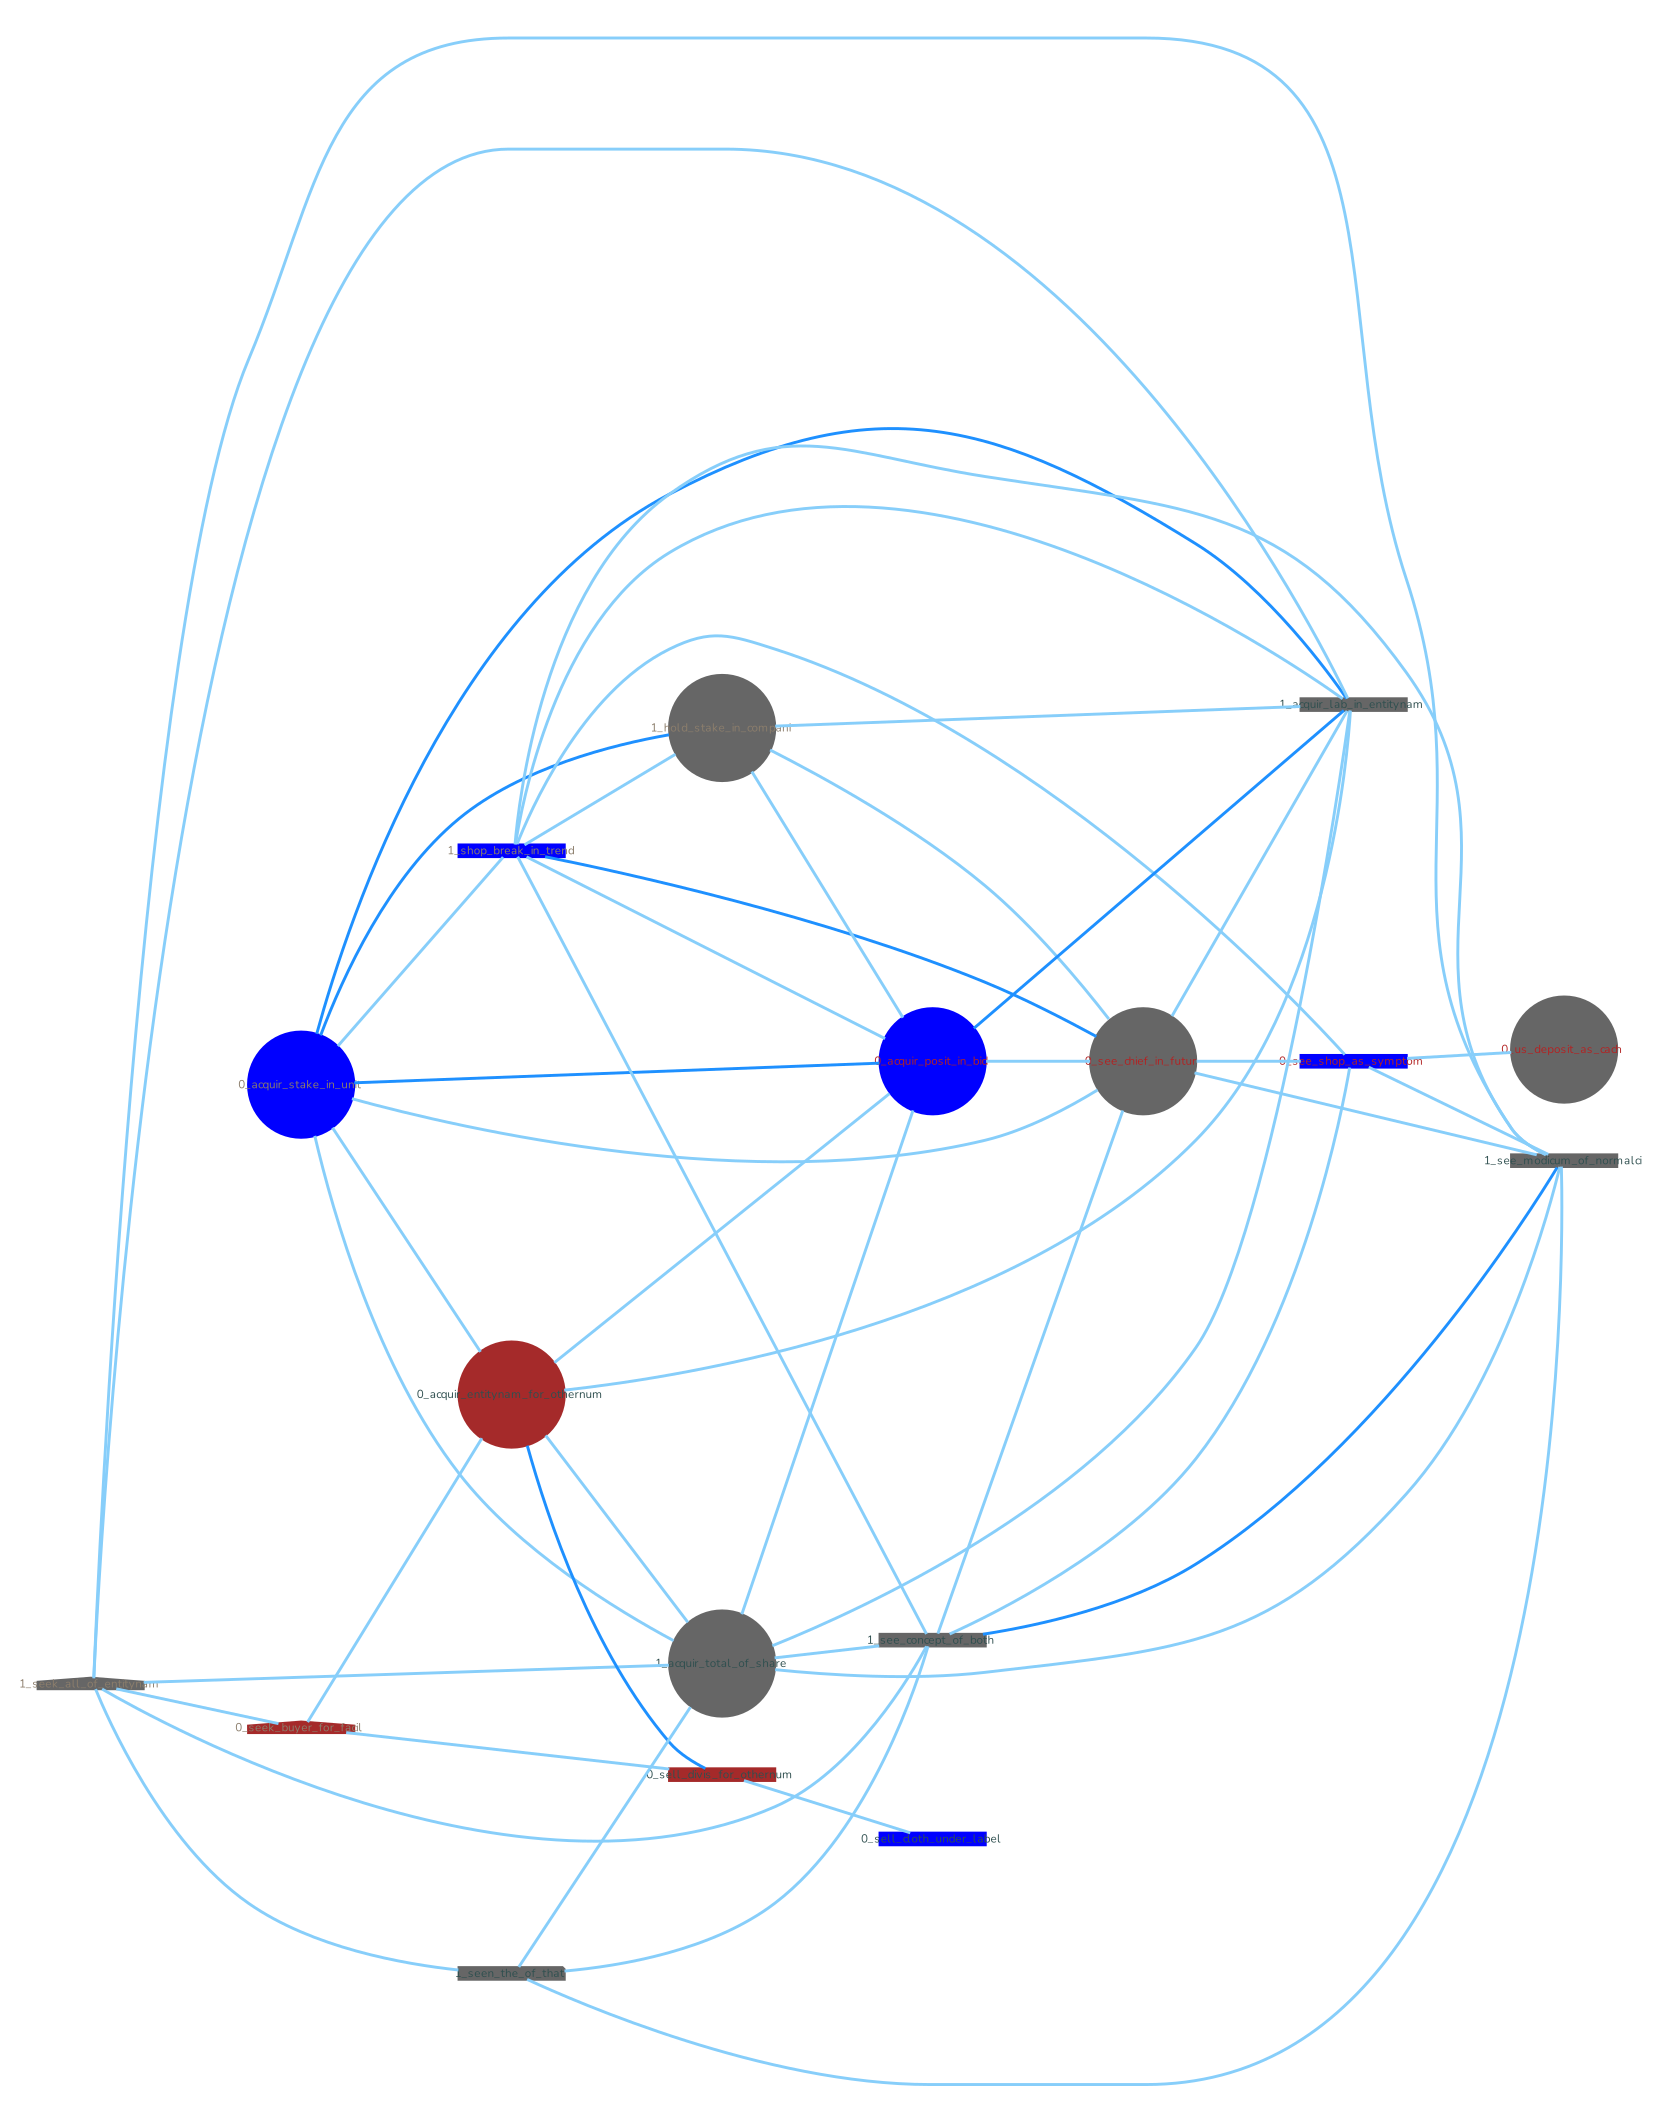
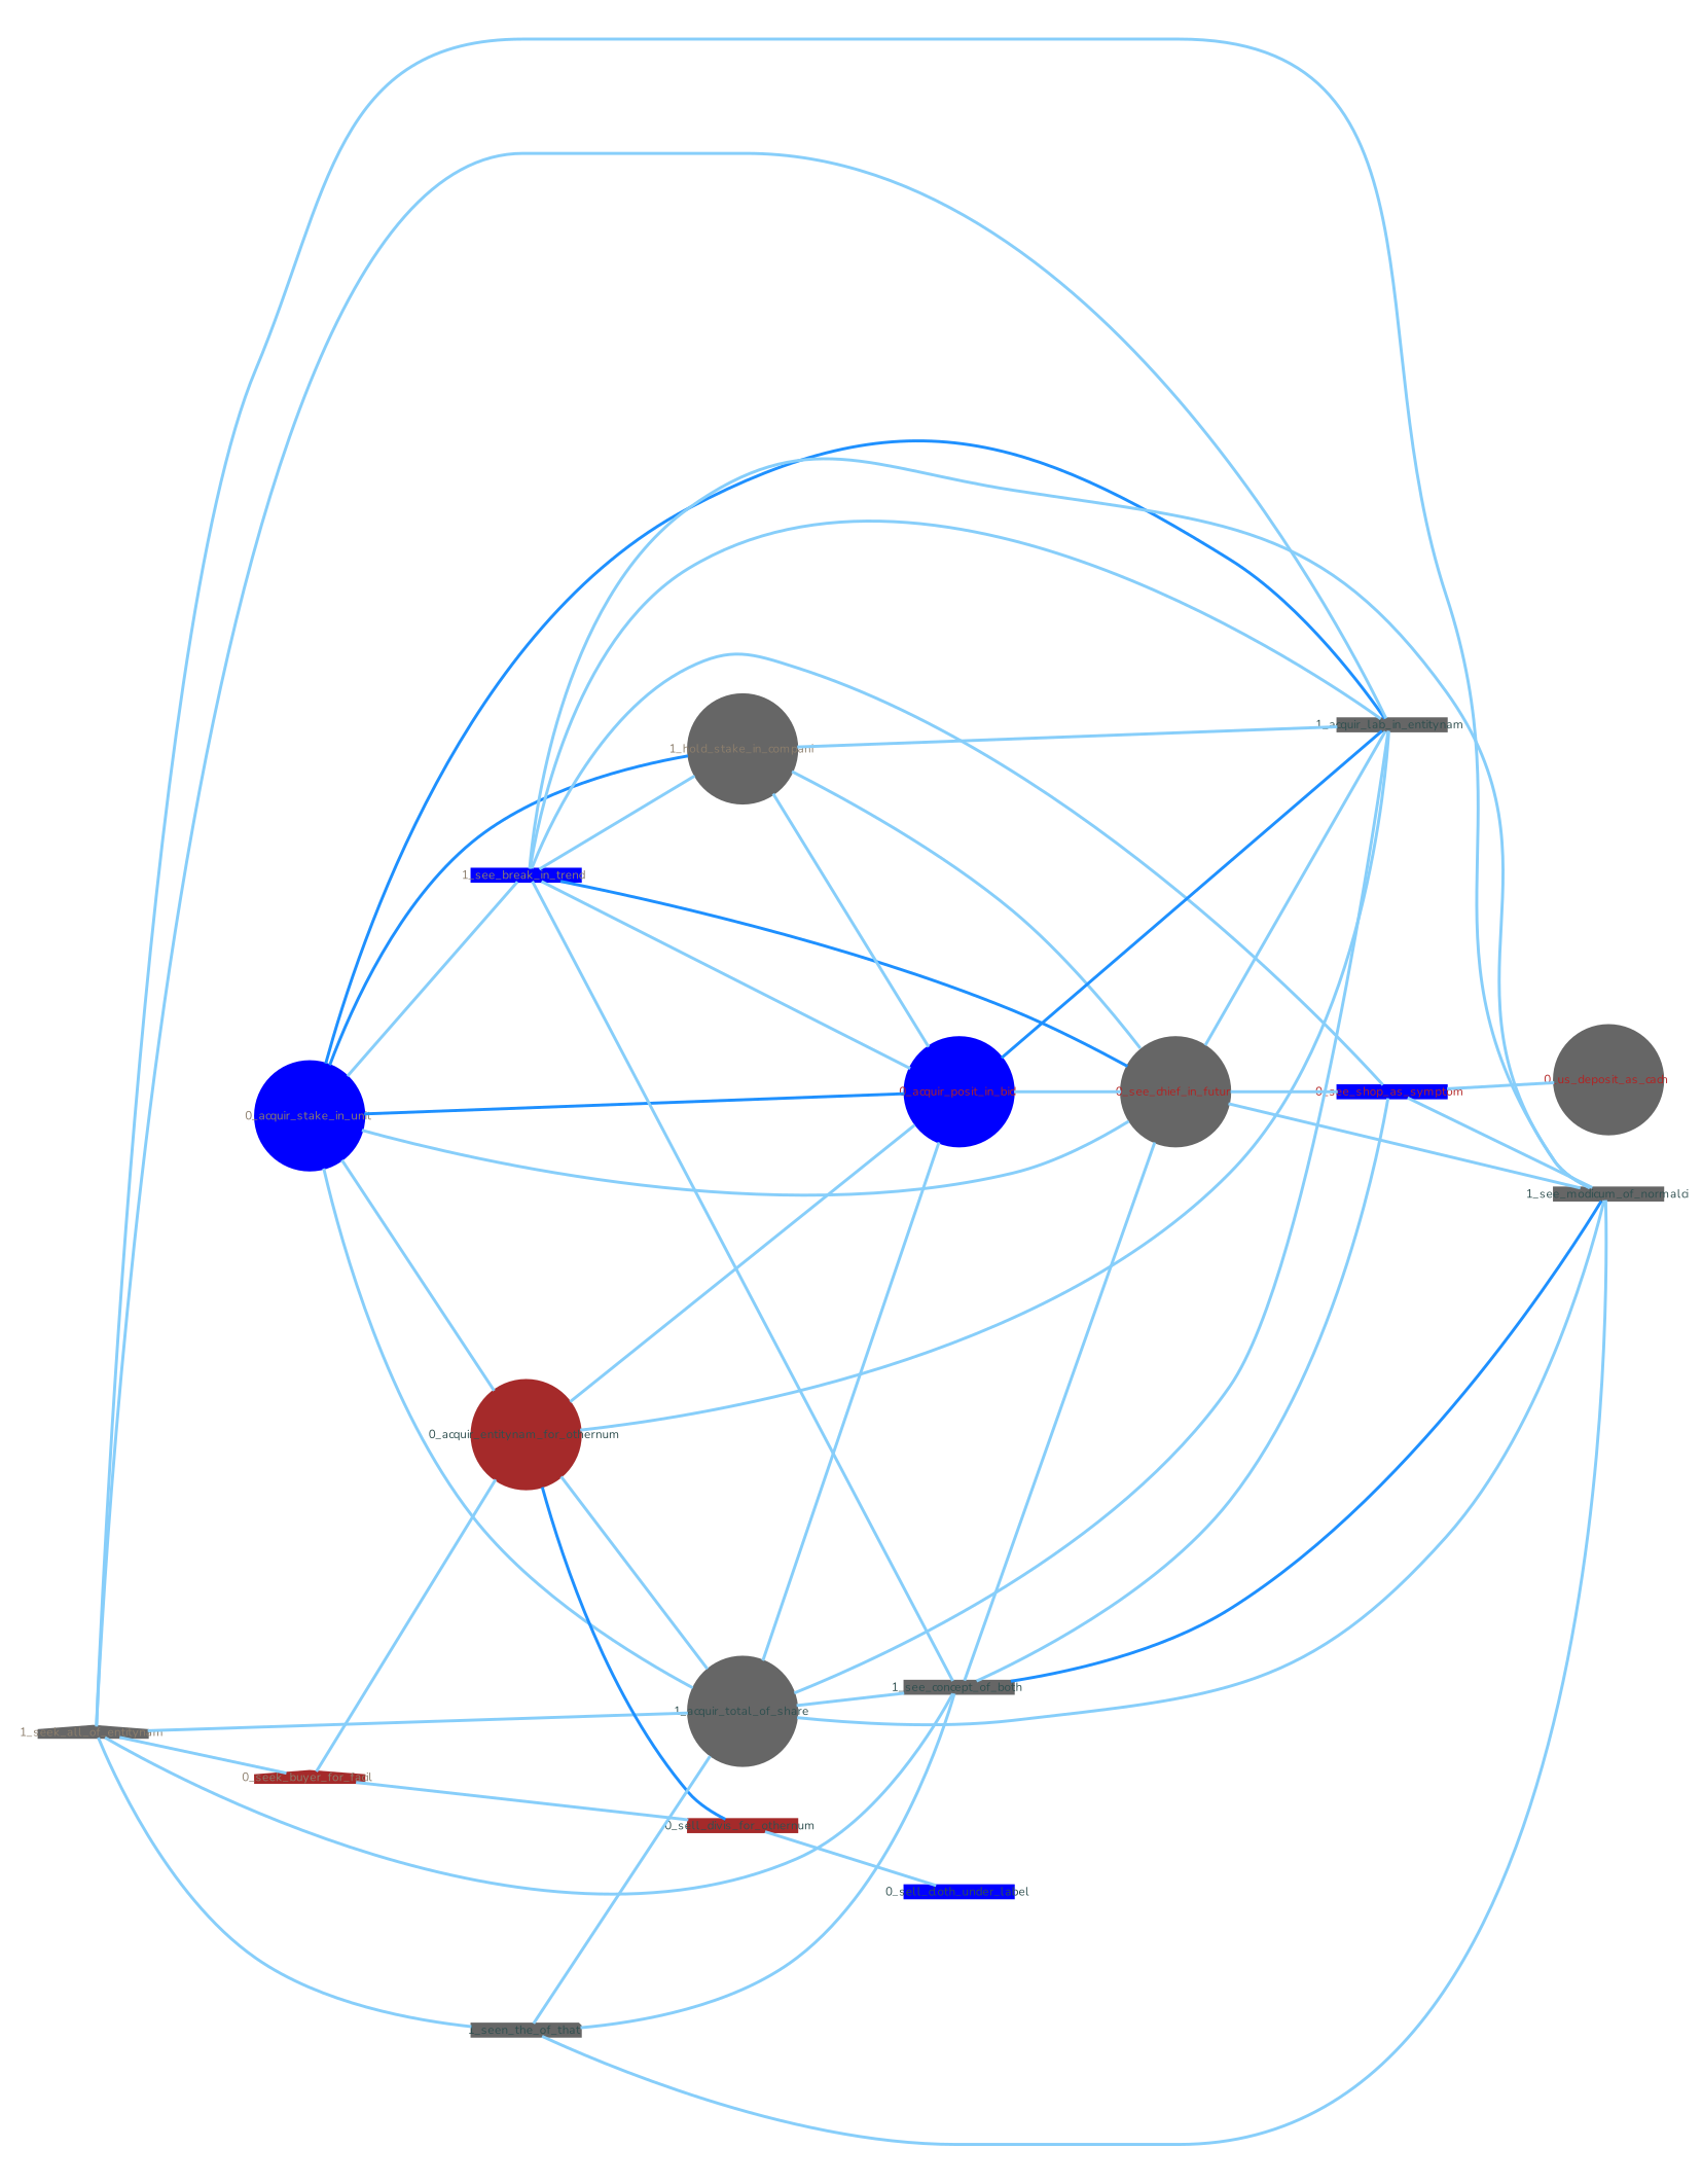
  graph {
    rankdir=LR
    fontname=Nunito
    node [color=gray40 fixedsize=true fontcolor="#2f4f4f" fontsize=4 shape=circle style=filled fontname=Nunito]
    edge [color="#87cefa" w=1 fontname=Nunito]
    "0_acquir_stake_in_unit " [color=blue fontcolor="#8b7d6b" height=.06 width=.5]
    "1_seek_all_of_entitynam " [fontcolor="#8b7d6b" height=.06 shape=house width=.5]
    "0_seek_buyer_for_facil " [color=brown fontcolor="#8b7d6b" height=.06 shape=house width=.5]
-   "1_see_break_in_trend " [color=blue fontcolor="#8b7d6b" height=.06 shape=box width=.5 label="1_shop_break_in_trend"]
+   "1_see_break_in_trend " [color=blue fontcolor="#8b7d6b" height=.06 shape=box width=.5]
    "1_hold_stake_in_compani " [fontcolor="#8b7d6b" height=.06 width=.5]
    "0_acquir_posit_in_bid " [color=blue fontcolor="#b22222" height=.06 width=.5]
    "0_see_chief_in_futur " [fontcolor="#b22222" height=.06 width=.5]
    "0_see_shop_as_symptom " [color=blue fontcolor="#b22222" height=.06 shape=box width=.5]
    "0_us_deposit_as_cach " [fontcolor="#b22222" height=.06 width=.5]
    "0_acquir_entitynam_for_othernum " [color=brown height=.06 width=.5]
    "1_acquir_total_of_share " [height=.06 width=.5]
    "1_acquir_lab_in_entitynam " [height=.06 shape=box width=.5]
    "1_seen_the_of_that " [height=.06 shape=note width=.5]
    "1_see_concept_of_both " [height=.06 shape=box width=.5]
    "1_see_modicum_of_normalci " [height=.06 shape=box width=.5]
    "0_sell_divis_for_othernum " [color=brown height=.06 shape=box width=.5]
    "0_sell_cloth_under_label " [color=blue height=.06 shape=box width=.5]
    subgraph sub_1 {
      "0_acquir_stake_in_unit "
      "1_seek_all_of_entitynam "
      "0_seek_buyer_for_facil "
      "1_see_break_in_trend "
      "1_hold_stake_in_compani "
    }
    subgraph sub_2 {
      "0_acquir_posit_in_bid "
      "0_see_chief_in_futur "
      "0_see_shop_as_symptom "
      "0_us_deposit_as_cach "
    }
    "0_acquir_stake_in_unit " -- "1_see_break_in_trend "
    "0_acquir_stake_in_unit " -- "1_hold_stake_in_compani " [color="#1e90ff" w=2]
    "0_acquir_stake_in_unit " -- "0_acquir_posit_in_bid " [color="#1e90ff" w=2]
    "0_acquir_stake_in_unit " -- "0_see_chief_in_futur "
    "0_acquir_stake_in_unit " -- "0_acquir_entitynam_for_othernum "
    "0_acquir_stake_in_unit " -- "1_acquir_total_of_share "
    "0_acquir_stake_in_unit " -- "1_acquir_lab_in_entitynam " [color="#1e90ff" w=2]
    "1_seek_all_of_entitynam " -- "0_seek_buyer_for_facil "
    "1_seek_all_of_entitynam " -- "1_acquir_total_of_share "
    "1_seek_all_of_entitynam " -- "1_acquir_lab_in_entitynam "
    "1_seek_all_of_entitynam " -- "1_seen_the_of_that "
    "1_seek_all_of_entitynam " -- "1_see_concept_of_both "
    "1_seek_all_of_entitynam " -- "1_see_modicum_of_normalci "
    "0_seek_buyer_for_facil " -- "0_acquir_entitynam_for_othernum "
    "0_seek_buyer_for_facil " -- "0_sell_divis_for_othernum "
    "1_see_break_in_trend " -- "1_hold_stake_in_compani "
    "1_see_break_in_trend " -- "0_acquir_posit_in_bid "
    "1_see_break_in_trend " -- "0_see_chief_in_futur " [color="#1e90ff" w=2]
    "1_see_break_in_trend " -- "0_see_shop_as_symptom "
    "1_see_break_in_trend " -- "1_acquir_lab_in_entitynam "
    "1_see_break_in_trend " -- "1_see_concept_of_both "
    "1_see_break_in_trend " -- "1_see_modicum_of_normalci "
    "1_hold_stake_in_compani " -- "0_acquir_posit_in_bid "
    "1_hold_stake_in_compani " -- "0_see_chief_in_futur "
    "1_hold_stake_in_compani " -- "1_acquir_lab_in_entitynam "
    "0_acquir_posit_in_bid " -- "0_see_chief_in_futur "
    "0_acquir_posit_in_bid " -- "1_acquir_lab_in_entitynam " [color="#1e90ff" w=2]
    "0_see_chief_in_futur " -- "0_see_shop_as_symptom "
    "0_see_chief_in_futur " -- "1_acquir_lab_in_entitynam "
    "0_see_chief_in_futur " -- "1_see_modicum_of_normalci "
    "0_see_shop_as_symptom " -- "0_us_deposit_as_cach "
    "0_see_shop_as_symptom " -- "1_see_modicum_of_normalci "
    "0_acquir_entitynam_for_othernum " -- "0_acquir_posit_in_bid "
    "0_acquir_entitynam_for_othernum " -- "1_acquir_total_of_share "
    "0_acquir_entitynam_for_othernum " -- "1_acquir_lab_in_entitynam "
    "0_acquir_entitynam_for_othernum " -- "0_sell_divis_for_othernum " [color="#1e90ff" w=2]
    "1_acquir_total_of_share " -- "0_acquir_posit_in_bid "
    "1_acquir_total_of_share " -- "1_acquir_lab_in_entitynam "
    "1_acquir_total_of_share " -- "1_see_concept_of_both "
    "1_acquir_total_of_share " -- "1_see_modicum_of_normalci "
    "1_seen_the_of_that " -- "1_acquir_total_of_share "
    "1_seen_the_of_that " -- "1_see_concept_of_both "
    "1_seen_the_of_that " -- "1_see_modicum_of_normalci "
    "1_see_concept_of_both " -- "0_see_chief_in_futur "
    "1_see_concept_of_both " -- "0_see_shop_as_symptom "
    "1_see_concept_of_both " -- "1_see_modicum_of_normalci " [color="#1e90ff" w=2]
    "0_sell_divis_for_othernum " -- "0_sell_cloth_under_label "
  }
